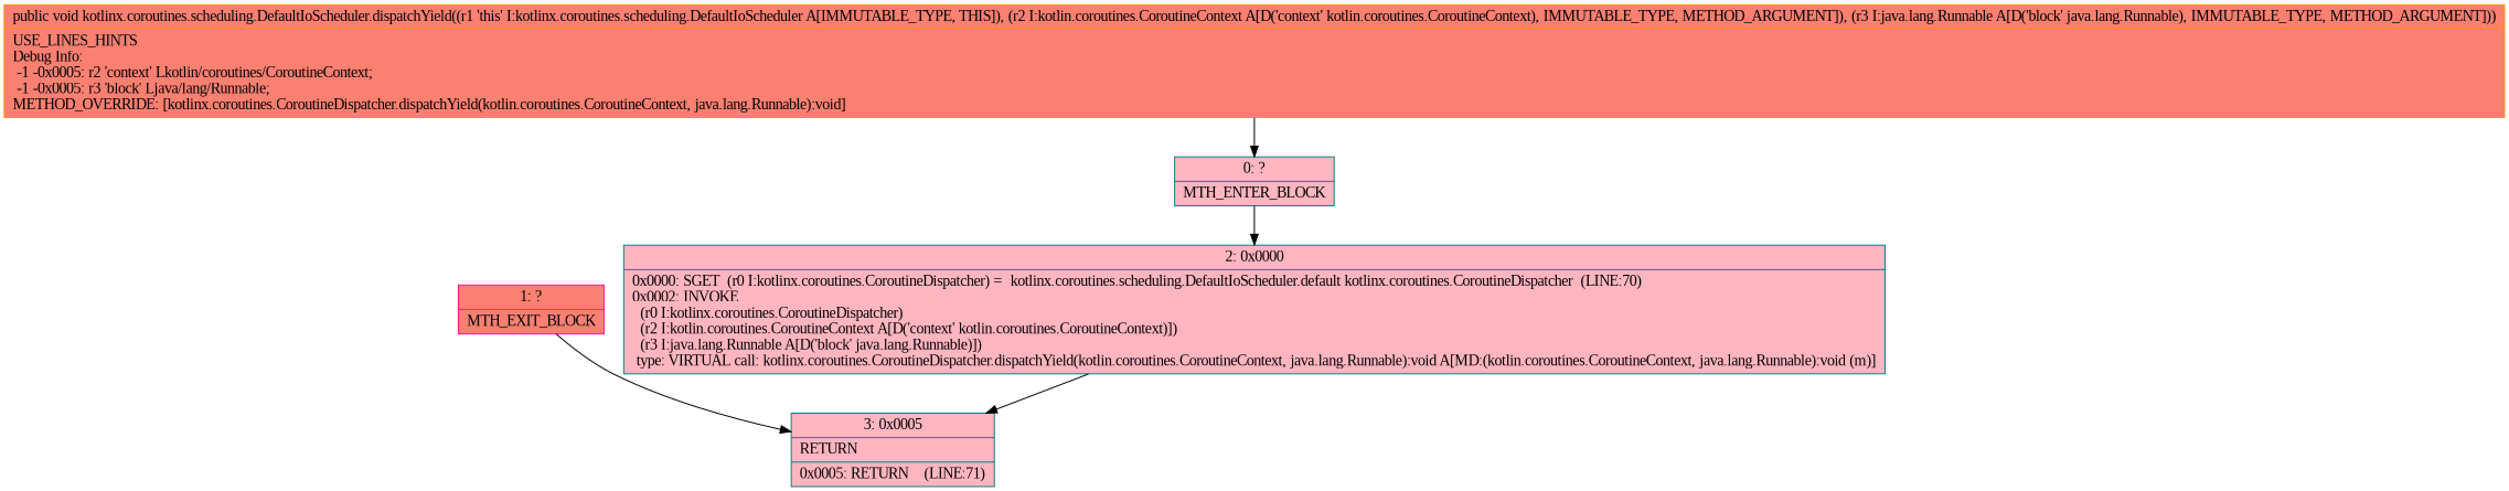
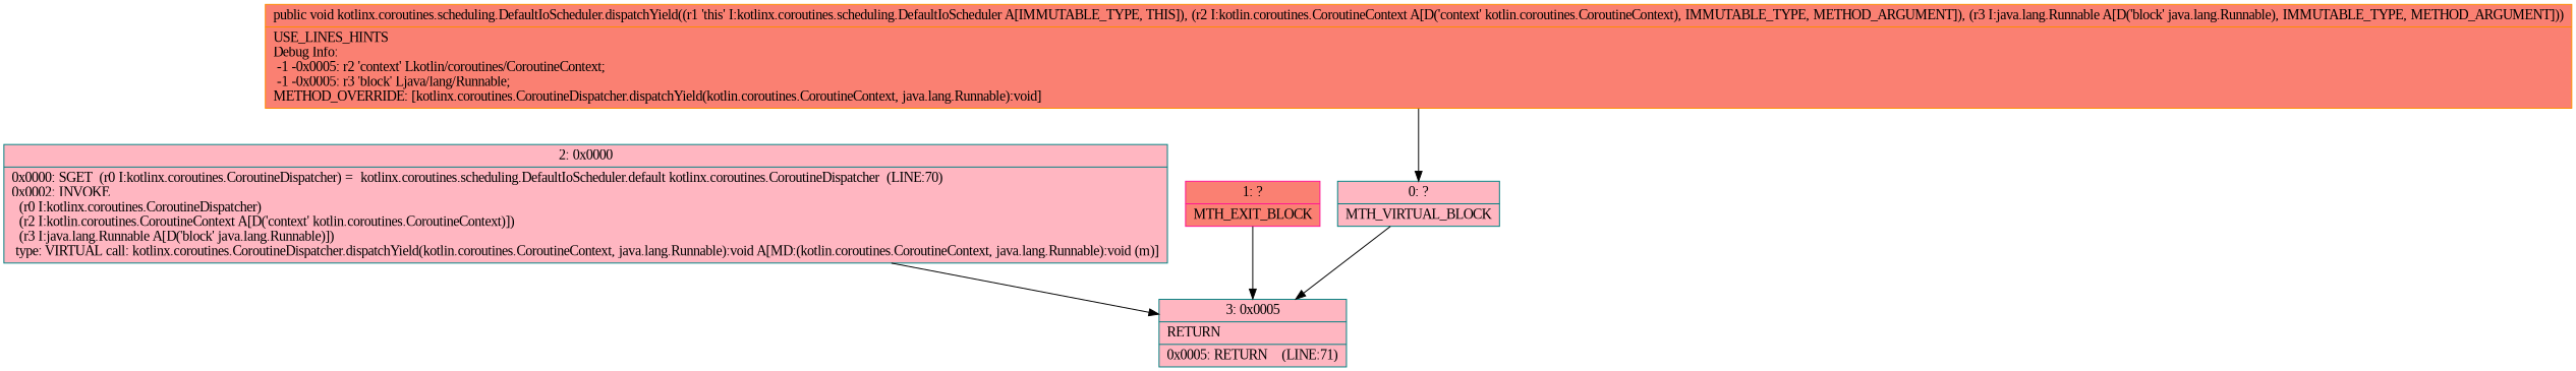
  digraph {
    fontname="Liberation Serif"
    node [color=teal fillcolor=lightpink fontname="Liberation Serif" shape=record style=filled]
    edge [fontname="Liberation Serif"]
-   n1 [label="{0\:\ ?|MTH_ENTER_BLOCK\l}"]
+   n1 [label="{0\:\ ?|MTH_VIRTUAL_BLOCK\l}"]
    n2 [label="{2\:\ 0x0000|0x0000: SGET  (r0 I:kotlinx.coroutines.CoroutineDispatcher) =  kotlinx.coroutines.scheduling.DefaultIoScheduler.default kotlinx.coroutines.CoroutineDispatcher  (LINE:70)\l0x0002: INVOKE  \l  (r0 I:kotlinx.coroutines.CoroutineDispatcher)\l  (r2 I:kotlin.coroutines.CoroutineContext A[D('context' kotlin.coroutines.CoroutineContext)])\l  (r3 I:java.lang.Runnable A[D('block' java.lang.Runnable)])\l type: VIRTUAL call: kotlinx.coroutines.CoroutineDispatcher.dispatchYield(kotlin.coroutines.CoroutineContext, java.lang.Runnable):void A[MD:(kotlin.coroutines.CoroutineContext, java.lang.Runnable):void (m)]\l}"]
    n3 [label="{3\:\ 0x0005|RETURN\l|0x0005: RETURN    (LINE:71)\l}"]
    n4 [color=deeppink fillcolor=salmon label="{1\:\ ?|MTH_EXIT_BLOCK\l}"]
    n5 [color=darkorange fillcolor=salmon label="{public void kotlinx.coroutines.scheduling.DefaultIoScheduler.dispatchYield((r1 'this' I:kotlinx.coroutines.scheduling.DefaultIoScheduler A[IMMUTABLE_TYPE, THIS]), (r2 I:kotlin.coroutines.CoroutineContext A[D('context' kotlin.coroutines.CoroutineContext), IMMUTABLE_TYPE, METHOD_ARGUMENT]), (r3 I:java.lang.Runnable A[D('block' java.lang.Runnable), IMMUTABLE_TYPE, METHOD_ARGUMENT]))  | USE_LINES_HINTS\lDebug Info:\l  \-1 \-0x0005: r2 'context' Lkotlin\/coroutines\/CoroutineContext;\l  \-1 \-0x0005: r3 'block' Ljava\/lang\/Runnable;\lMETHOD_OVERRIDE: [kotlinx.coroutines.CoroutineDispatcher.dispatchYield(kotlin.coroutines.CoroutineContext, java.lang.Runnable):void]\l}"]
-   n1 -> n2
+   n1 -> n3
    n2 -> n3
    n4 -> n3
    n5 -> n1
  }
